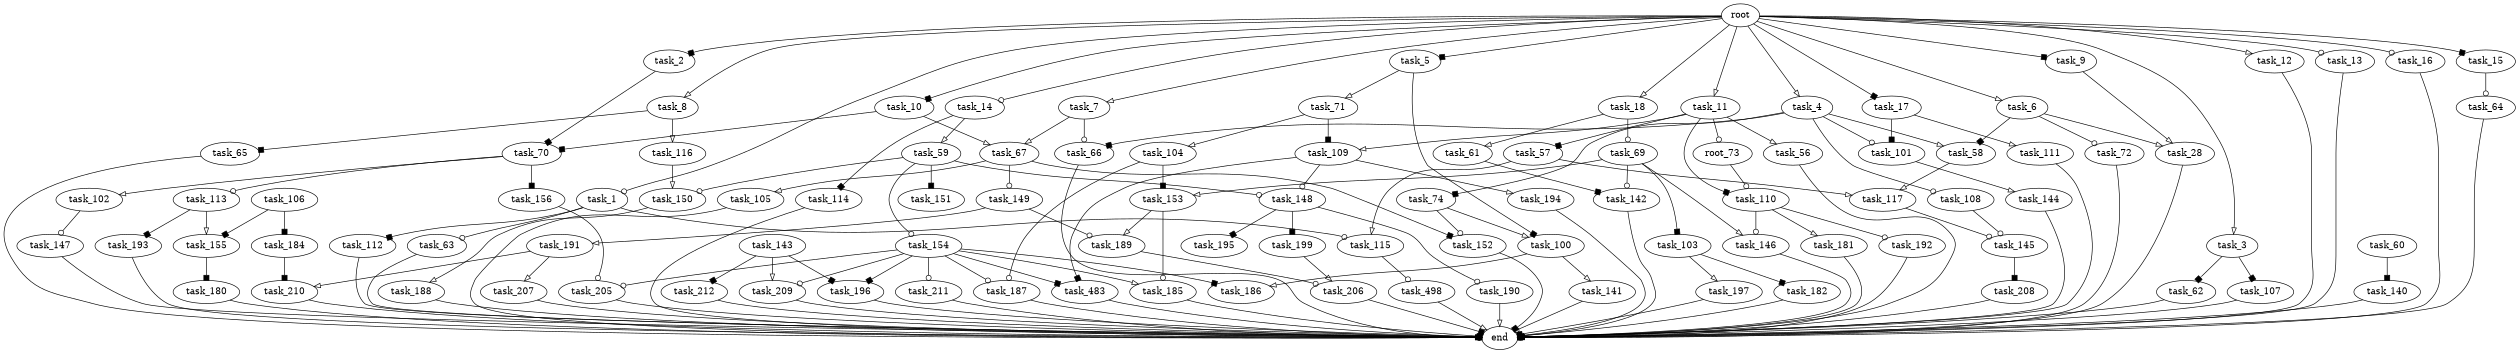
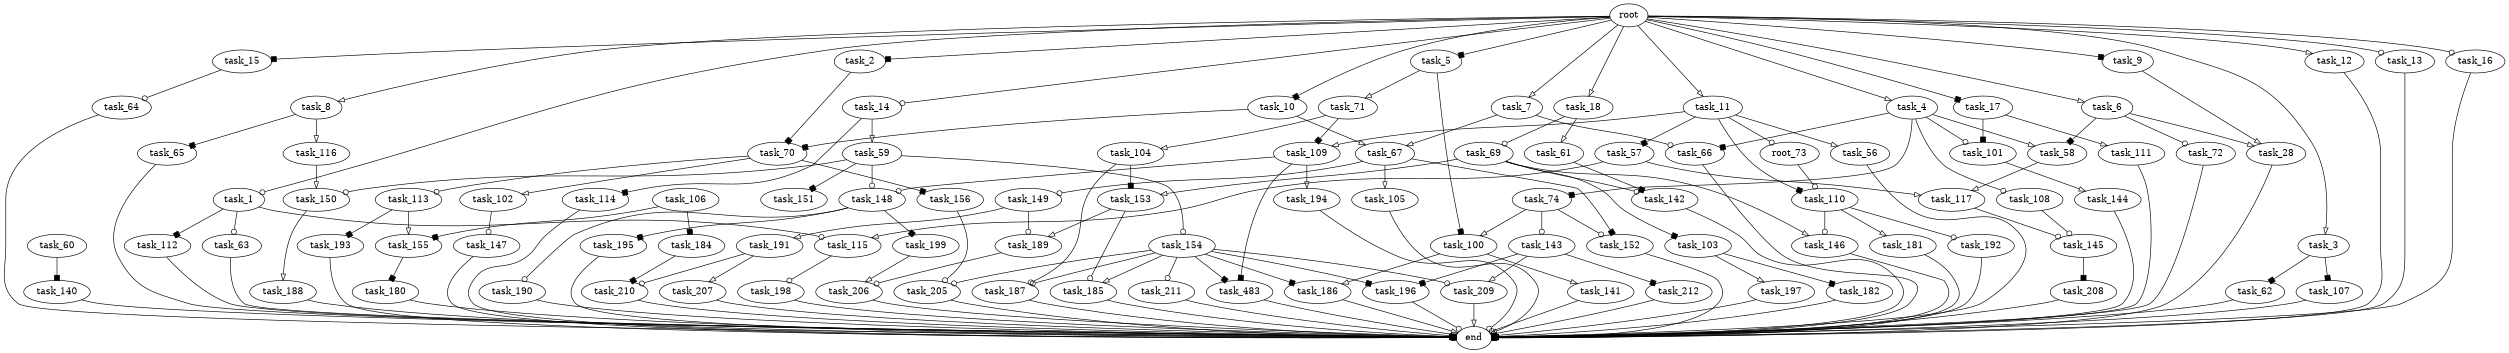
  digraph {
    edge [arrowhead=onormal]
    task_116
    task_150
    task_188
    task_105
    end
    task_140
    task_15
    task_64
    task_102
    task_147
    task_63
    task_184
    task_210
    task_143
    task_212
    task_196
    task_209
    task_193
    task_207
    task_153
    task_185
    task_189
    task_206
    task_191
    task_7
    task_66
    task_67
    task_152
    task_149
    task_104
    task_187
    task_57
    task_117
    task_115
    task_145
-   task_198 [label=task_498]
+   task_198
    task_154
    task_186
    n39 [label=task_483]
    task_211
    task_205
    task_106
    task_155
    task_180
    task_208
    task_182
    n47 [label=task_28]
    task_9
    task_56
    task_181
    task_74
    task_100
    task_141
    task_112
    task_59
    task_148
    task_151
    task_190
    task_195
    task_199
    task_142
    n62 [label=root_73]
    task_110
    task_146
    task_192
    task_65
    task_18
    task_61
    task_69
    task_103
    task_58
    task_156
    task_1
    task_109
    task_194
    task_197
    task_62
    task_144
    task_11
    task_4
    task_108
    task_101
    task_60
    task_10
    task_70
    task_113
    task_8
    task_71
    task_14
    task_114
    task_12
    task_13
    task_3
    task_107
    task_6
    task_72
    task_2
    task_17
    task_111
    root
    task_16
    task_5
    task_116 -> task_150
    task_150 -> task_188
    task_188 -> end
    task_105 -> end
    task_140 -> end
    task_15 -> task_64 [arrowhead=odot]
    task_64 -> end
    task_102 -> task_147 [arrowhead=odot]
    task_147 -> end [arrowhead=odot]
    task_63 -> end [arrowhead=odot]
    task_184 -> task_210 [arrowhead=box]
    task_210 -> end
    task_143 -> task_212 [arrowhead=box]
    task_143 -> task_196 [arrowhead=box]
    task_143 -> task_209
    task_212 -> end [arrowhead=odot]
    task_196 -> end [arrowhead=odot]
    task_209 -> end
    task_193 -> end
    task_207 -> end
    task_153 -> task_185 [arrowhead=odot]
    task_153 -> task_189
    task_185 -> end [arrowhead=box]
    task_189 -> task_206 [arrowhead=odot]
    task_206 -> end [arrowhead=box]
-   task_191 -> task_210
+   task_191 -> task_210 [arrowhead=odot]
    task_191 -> task_207
    task_7 -> task_66 [arrowhead=odot]
    task_7 -> task_67
    task_66 -> end [arrowhead=odot]
    task_67 -> task_105
    task_67 -> task_152 [arrowhead=box]
    task_67 -> task_149 [arrowhead=odot]
    task_152 -> end [arrowhead=box]
    task_149 -> task_189 [arrowhead=odot]
    task_149 -> task_191
    task_104 -> task_153 [arrowhead=box]
    task_104 -> task_187 [arrowhead=odot]
    task_187 -> end [arrowhead=box]
    task_57 -> task_117
    task_57 -> task_115
    task_117 -> task_145 [arrowhead=odot]
    task_115 -> task_198 [arrowhead=odot]
    task_145 -> task_208 [arrowhead=box]
    task_198 -> end
    task_154 -> task_196 [arrowhead=box]
    task_154 -> task_209 [arrowhead=odot]
    task_154 -> task_185
    task_154 -> task_187 [arrowhead=odot]
    task_154 -> task_186 [arrowhead=box]
    task_154 -> n39 [arrowhead=box]
    task_154 -> task_211 [arrowhead=odot]
    task_154 -> task_205 [arrowhead=odot]
+   task_186 -> end
    n39 -> end [arrowhead=odot]
    task_211 -> end
    task_205 -> end [arrowhead=box]
    task_106 -> task_184 [arrowhead=box]
    task_106 -> task_155 [arrowhead=box]
    task_155 -> task_180 [arrowhead=box]
    task_180 -> end [arrowhead=odot]
    task_208 -> end [arrowhead=box]
    task_182 -> end
    n47 -> end [arrowhead=box]
    task_9 -> n47
    task_56 -> end
    task_181 -> end
+   task_74 -> task_143 [arrowhead=odot]
    task_74 -> task_152 [arrowhead=odot]
    task_74 -> task_100
    task_100 -> task_186
    task_100 -> task_141
    task_141 -> end [arrowhead=odot]
    task_112 -> end [arrowhead=odot]
    task_59 -> task_150 [arrowhead=odot]
    task_59 -> task_154 [arrowhead=odot]
    task_59 -> task_148 [arrowhead=odot]
    task_59 -> task_151 [arrowhead=box]
    task_148 -> task_190 [arrowhead=odot]
    task_148 -> task_195 [arrowhead=box]
    task_148 -> task_199 [arrowhead=box]
    task_190 -> end
+   task_195 -> end [arrowhead=odot]
    task_199 -> task_206
    task_142 -> end [arrowhead=odot]
    n62 -> task_110 [arrowhead=odot]
    task_110 -> task_181
    task_110 -> task_146 [arrowhead=odot]
    task_110 -> task_192 [arrowhead=odot]
    task_146 -> end
    task_192 -> end [arrowhead=odot]
    task_65 -> end [arrowhead=odot]
    task_18 -> task_61
    task_18 -> task_69 [arrowhead=odot]
    task_61 -> task_142 [arrowhead=box]
    task_69 -> task_153
    task_69 -> task_142 [arrowhead=odot]
    task_69 -> task_146
    task_69 -> task_103 [arrowhead=box]
    task_103 -> task_182 [arrowhead=box]
    task_103 -> task_197
    task_58 -> task_117
    task_156 -> task_205 [arrowhead=odot]
    task_1 -> task_63 [arrowhead=odot]
    task_1 -> task_115 [arrowhead=odot]
    task_1 -> task_112 [arrowhead=box]
    task_109 -> n39 [arrowhead=box]
    task_109 -> task_148 [arrowhead=odot]
    task_109 -> task_194
    task_194 -> end [arrowhead=odot]
    task_197 -> end [arrowhead=box]
    task_62 -> end
    task_144 -> end
    task_11 -> task_57 [arrowhead=box]
    task_11 -> task_56
    task_11 -> n62 [arrowhead=odot]
    task_11 -> task_110 [arrowhead=box]
    task_11 -> task_109
    task_4 -> task_66 [arrowhead=box]
    task_4 -> task_74 [arrowhead=box]
    task_4 -> task_58
    task_4 -> task_108 [arrowhead=odot]
    task_4 -> task_101 [arrowhead=odot]
    task_108 -> task_145 [arrowhead=odot]
    task_101 -> task_144
    task_60 -> task_140 [arrowhead=box]
    task_10 -> task_67
    task_10 -> task_70 [arrowhead=box]
    task_70 -> task_102
    task_70 -> task_156 [arrowhead=box]
    task_70 -> task_113 [arrowhead=odot]
    task_113 -> task_193 [arrowhead=box]
    task_113 -> task_155
    task_8 -> task_116
    task_8 -> task_65 [arrowhead=box]
    task_71 -> task_104
    task_71 -> task_109 [arrowhead=box]
    task_14 -> task_59
    task_14 -> task_114 [arrowhead=box]
    task_114 -> end [arrowhead=box]
    task_12 -> end
    task_13 -> end [arrowhead=odot]
    task_3 -> task_62 [arrowhead=box]
    task_3 -> task_107 [arrowhead=box]
    task_107 -> end [arrowhead=box]
    task_6 -> n47
    task_6 -> task_58 [arrowhead=box]
    task_6 -> task_72 [arrowhead=odot]
    task_72 -> end
    task_2 -> task_70 [arrowhead=box]
    task_17 -> task_101 [arrowhead=box]
    task_17 -> task_111
    task_111 -> end [arrowhead=odot]
    root -> task_15 [arrowhead=box]
    root -> task_7
    root -> task_9 [arrowhead=box]
    root -> task_18
    root -> task_1 [arrowhead=odot]
    root -> task_11
    root -> task_4
    root -> task_10 [arrowhead=box]
    root -> task_8
    root -> task_14 [arrowhead=odot]
    root -> task_12
    root -> task_13 [arrowhead=odot]
    root -> task_3
    root -> task_6
    root -> task_2 [arrowhead=box]
    root -> task_17 [arrowhead=box]
    root -> task_16 [arrowhead=odot]
    root -> task_5 [arrowhead=box]
    task_16 -> end [arrowhead=box]
    task_5 -> task_100 [arrowhead=box]
    task_5 -> task_71
  }
